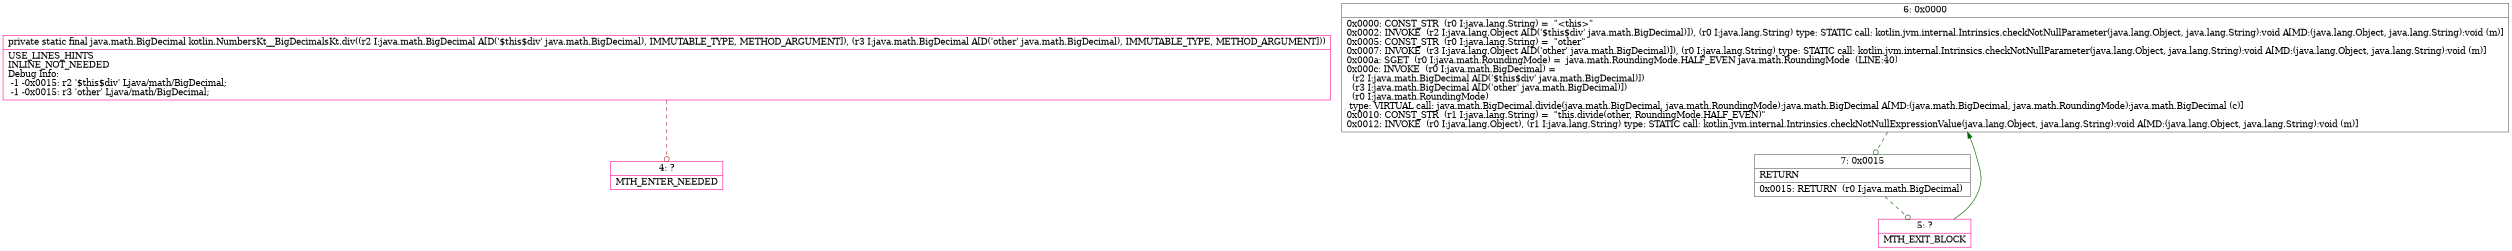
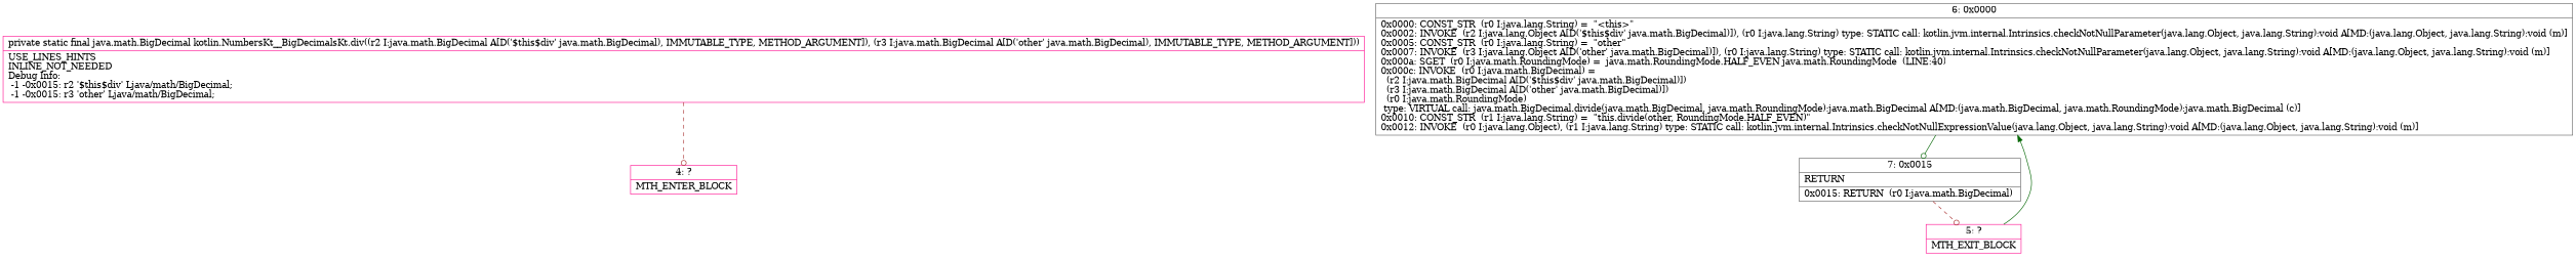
  digraph {
    node [color=deeppink shape=record]
    edge [arrowhead=odot color=darkgreen style=solid]
-   n1 [label="{4\:\ ?|MTH_ENTER_NEEDED\l}"]
+   n1 [label="{4\:\ ?|MTH_ENTER_BLOCK\l}"]
    n2 [color=gray40 label="{6\:\ 0x0000|0x0000: CONST_STR  (r0 I:java.lang.String) =  \"\<this\>\" \l0x0002: INVOKE  (r2 I:java.lang.Object A[D('$this$div' java.math.BigDecimal)]), (r0 I:java.lang.String) type: STATIC call: kotlin.jvm.internal.Intrinsics.checkNotNullParameter(java.lang.Object, java.lang.String):void A[MD:(java.lang.Object, java.lang.String):void (m)]\l0x0005: CONST_STR  (r0 I:java.lang.String) =  \"other\" \l0x0007: INVOKE  (r3 I:java.lang.Object A[D('other' java.math.BigDecimal)]), (r0 I:java.lang.String) type: STATIC call: kotlin.jvm.internal.Intrinsics.checkNotNullParameter(java.lang.Object, java.lang.String):void A[MD:(java.lang.Object, java.lang.String):void (m)]\l0x000a: SGET  (r0 I:java.math.RoundingMode) =  java.math.RoundingMode.HALF_EVEN java.math.RoundingMode  (LINE:40)\l0x000c: INVOKE  (r0 I:java.math.BigDecimal) = \l  (r2 I:java.math.BigDecimal A[D('$this$div' java.math.BigDecimal)])\l  (r3 I:java.math.BigDecimal A[D('other' java.math.BigDecimal)])\l  (r0 I:java.math.RoundingMode)\l type: VIRTUAL call: java.math.BigDecimal.divide(java.math.BigDecimal, java.math.RoundingMode):java.math.BigDecimal A[MD:(java.math.BigDecimal, java.math.RoundingMode):java.math.BigDecimal (c)]\l0x0010: CONST_STR  (r1 I:java.lang.String) =  \"this.divide(other, RoundingMode.HALF_EVEN)\" \l0x0012: INVOKE  (r0 I:java.lang.Object), (r1 I:java.lang.String) type: STATIC call: kotlin.jvm.internal.Intrinsics.checkNotNullExpressionValue(java.lang.Object, java.lang.String):void A[MD:(java.lang.Object, java.lang.String):void (m)]\l}"]
    n3 [color=gray40 label="{7\:\ 0x0015|RETURN\l|0x0015: RETURN  (r0 I:java.math.BigDecimal) \l}"]
    n4 [label="{5\:\ ?|MTH_EXIT_BLOCK\l}"]
    n5 [label="{private static final java.math.BigDecimal kotlin.NumbersKt__BigDecimalsKt.div((r2 I:java.math.BigDecimal A[D('$this$div' java.math.BigDecimal), IMMUTABLE_TYPE, METHOD_ARGUMENT]), (r3 I:java.math.BigDecimal A[D('other' java.math.BigDecimal), IMMUTABLE_TYPE, METHOD_ARGUMENT]))  | USE_LINES_HINTS\lINLINE_NOT_NEEDED\lDebug Info:\l  \-1 \-0x0015: r2 '$this$div' Ljava\/math\/BigDecimal;\l  \-1 \-0x0015: r3 'other' Ljava\/math\/BigDecimal;\l}"]
-   n2 -> n3 [style=dashed]
-   n3 -> n4 [style=dashed]
+   n2 -> n3
+   n3 -> n4 [color=brown style=dashed]
    n4 -> n2 [arrowhead=normal]
    n5 -> n1 [color=brown style=dashed]
  }
